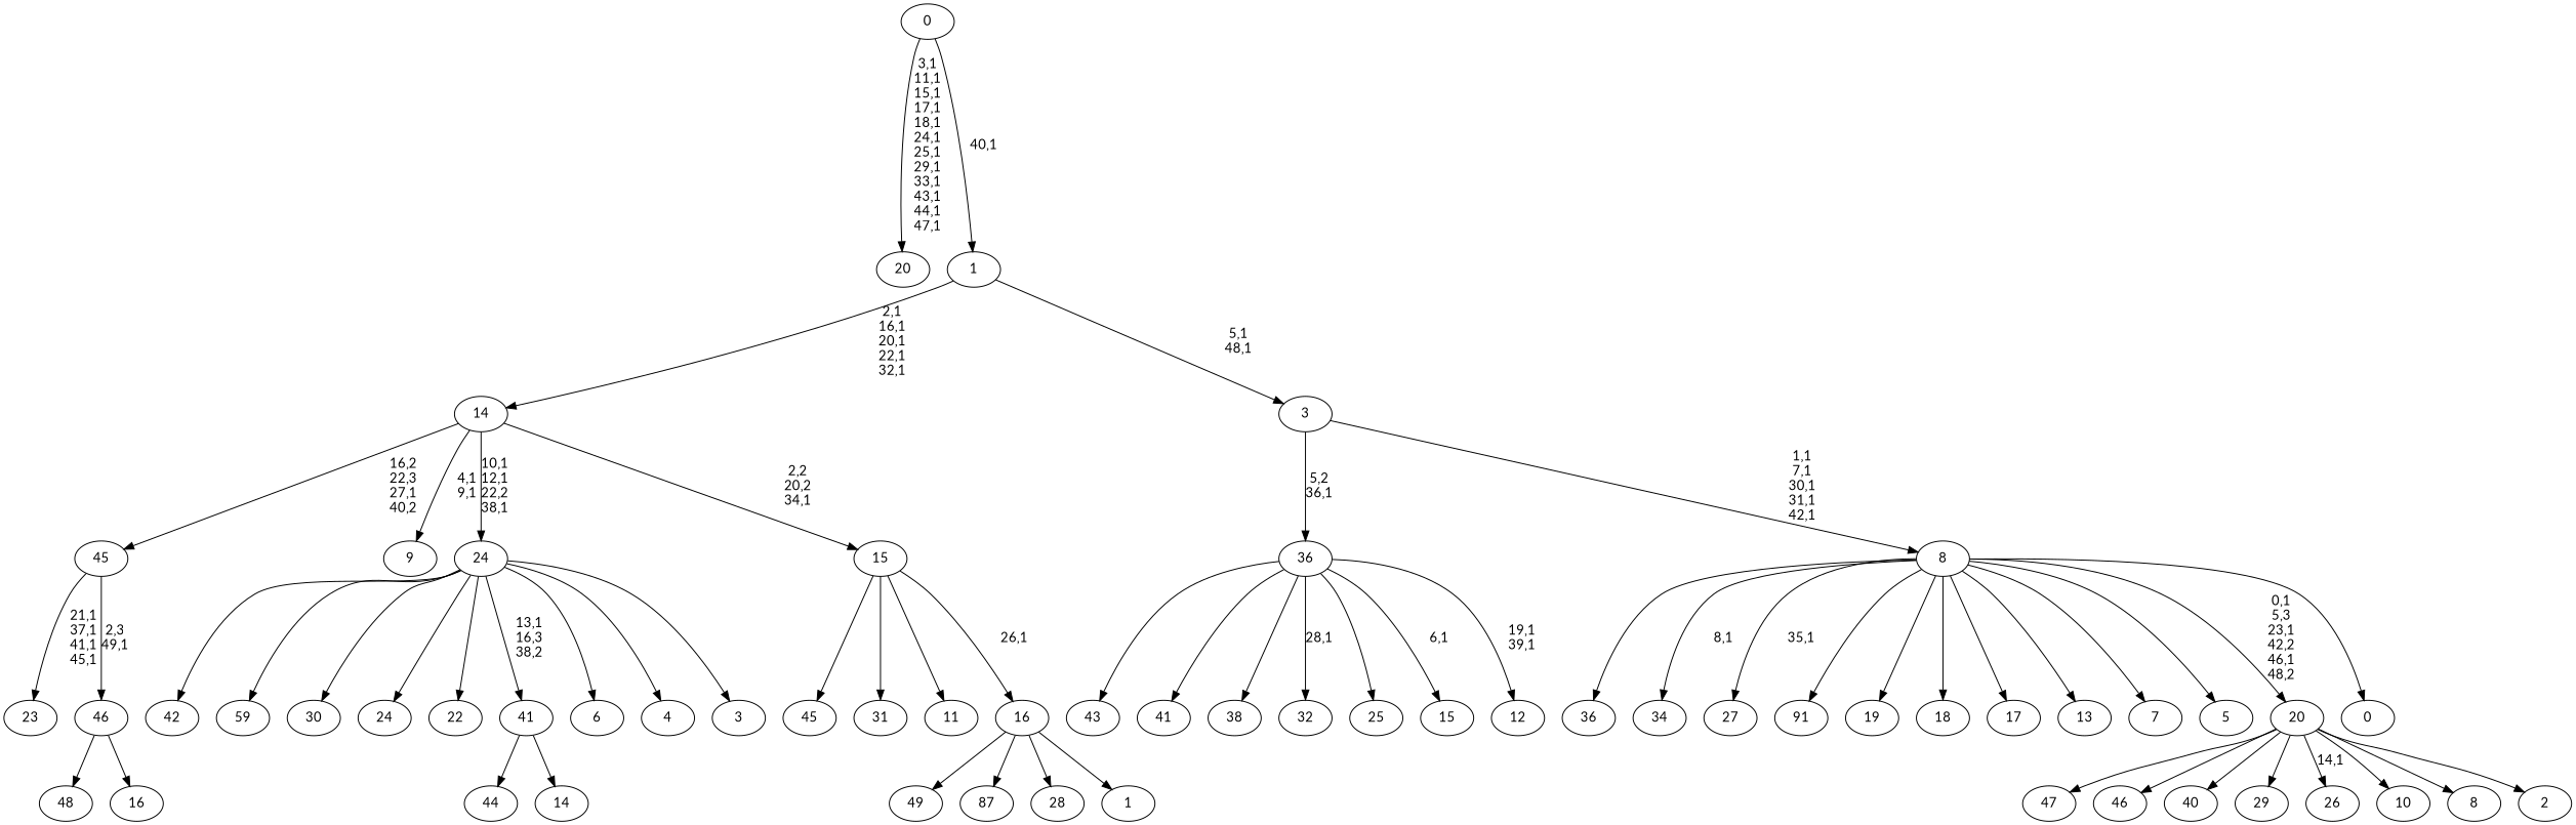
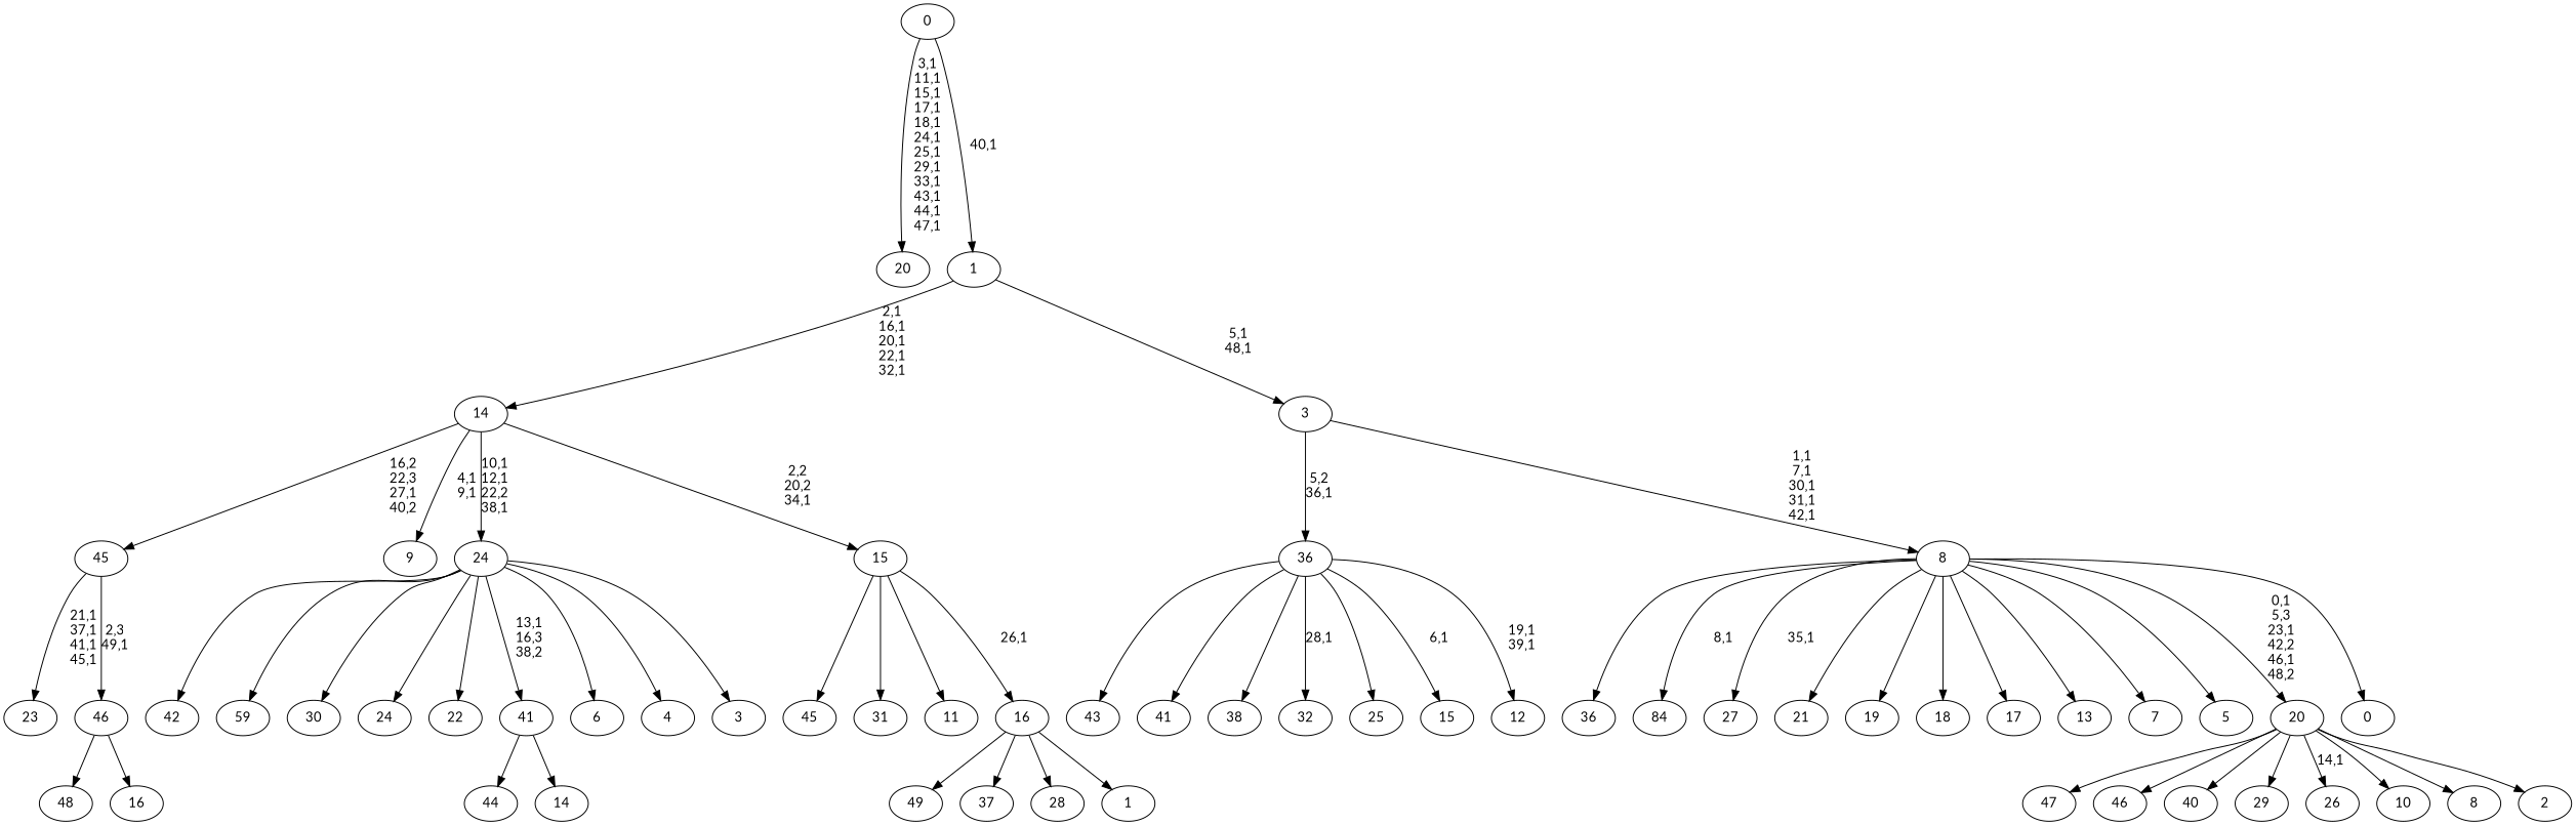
  digraph {
    fontname=Lato
    node [fontname=Lato]
    edge [fontname=Lato]
    n1 [label=49]
    n2 [label=48]
    n3 [label=47]
    n4 [label=46]
    n5 [label=45]
    n6 [label=44]
    n7 [label=43]
    n8 [label=42]
    n9 [label=41]
    n10 [label=40]
    n11 [label=59]
    n12 [label=38]
-   n13 [label=87]
+   n13 [label=37]
    n14 [label=36]
-   n15 [label=34]
+   n15 [label=84]
    n16 [label=32]
    n17 [label=31]
    n18 [label=30]
    n19 [label=29]
    n20 [label=28]
    n21 [label=27]
    n22 [label=26]
    n23 [label=25]
    n24 [label=24]
    n25 [label=23]
    n26 [label=22]
-   n27 [label=91]
+   n27 [label=21]
    n28 [label=20]
    n29 [label=19]
    n30 [label=18]
    n31 [label=17]
    n32 [label=16]
    46
    45
    n35 [label=15]
    n36 [label=14]
    41
    n38 [label=13]
    n39 [label=12]
    36
    n41 [label=11]
    n42 [label=10]
    n43 [label=9]
    n44 [label=8]
    n45 [label=7]
    n46 [label=6]
    n47 [label=5]
    n48 [label=4]
    n49 [label=3]
    24
    n51 [label=2]
    20
    n53 [label=1]
    16
    15
    14
    n57 [label=0]
    8
    3
    1
    0
    46 -> n2
    46 -> n32
    45 -> n25 [label="21,1\n37,1\n41,1\n45,1"]
    45 -> 46 [label="2,3\n49,1"]
    41 -> n6
    41 -> n36
    36 -> n7
    36 -> n9
    36 -> n12
    36 -> n16 [label="28,1"]
    36 -> n23
    36 -> n35 [label="6,1"]
    36 -> n39 [label="19,1\n39,1"]
    24 -> n8
    24 -> n11
    24 -> n18
    24 -> n24
    24 -> n26
    24 -> 41 [label="13,1\n16,3\n38,2"]
    24 -> n46
    24 -> n48
    24 -> n49
    20 -> n3
    20 -> n4
    20 -> n10
    20 -> n19
    20 -> n22 [label="14,1"]
    20 -> n42
    20 -> n44
    20 -> n51
    16 -> n1
    16 -> n13
    16 -> n20
    16 -> n53
    15 -> n5
    15 -> n17
    15 -> n41
    15 -> 16 [label="26,1"]
    14 -> 45 [label="16,2\n22,3\n27,1\n40,2"]
    14 -> n43 [label="4,1\n9,1"]
    14 -> 24 [label="10,1\n12,1\n22,2\n38,1"]
    14 -> 15 [label="2,2\n20,2\n34,1"]
    8 -> n14
    8 -> n15 [label="8,1"]
    8 -> n21 [label="35,1"]
    8 -> n27
    8 -> n29
    8 -> n30
    8 -> n31
    8 -> n38
    8 -> n45
    8 -> n47
    8 -> 20 [label="0,1\n5,3\n23,1\n42,2\n46,1\n48,2"]
    8 -> n57
    3 -> 36 [label="5,2\n36,1"]
    3 -> 8 [label="1,1\n7,1\n30,1\n31,1\n42,1"]
    1 -> 14 [label="2,1\n16,1\n20,1\n22,1\n32,1"]
    1 -> 3 [label="5,1\n48,1"]
    0 -> n28 [label="3,1\n11,1\n15,1\n17,1\n18,1\n24,1\n25,1\n29,1\n33,1\n43,1\n44,1\n47,1"]
    0 -> 1 [label="40,1"]
  }
